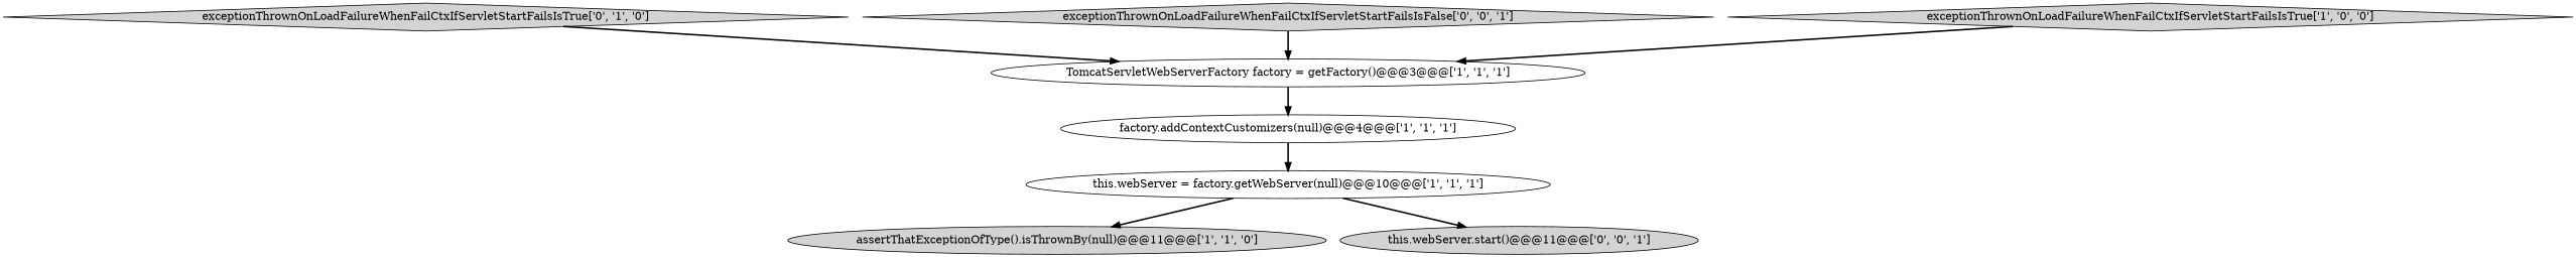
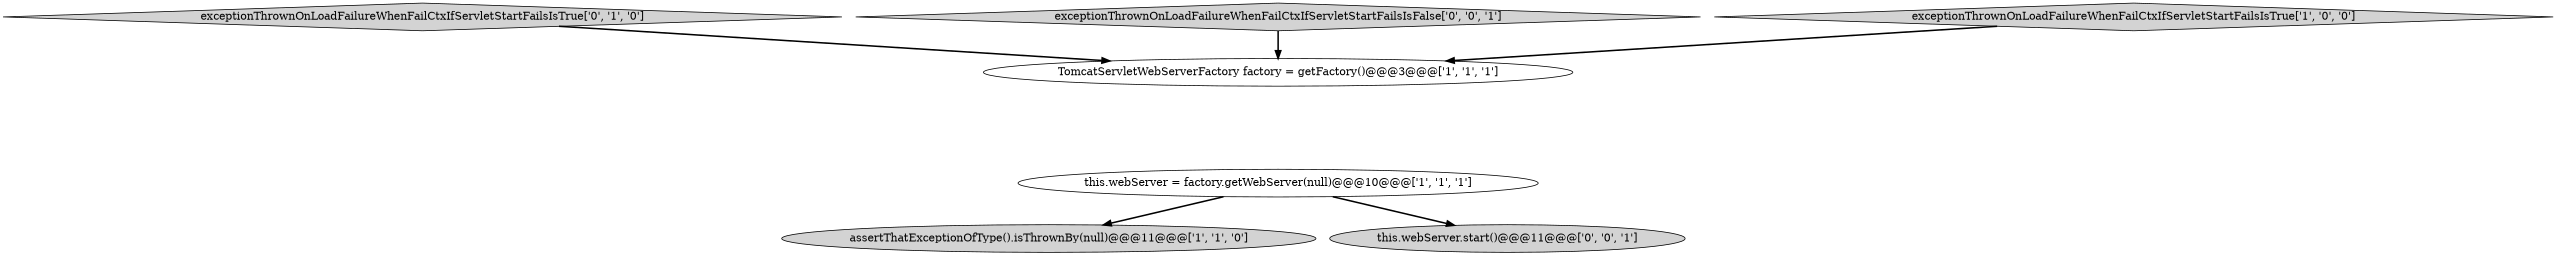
  digraph {
    node [fillcolor=lightgray shape=ellipse style=filled]
    edge [style=bold]
    n1 [label="exceptionThrownOnLoadFailureWhenFailCtxIfServletStartFailsIsTrue['0', '1', '0']" shape=diamond]
    n2 [fillcolor=white label="TomcatServletWebServerFactory factory = getFactory()@@@3@@@['1', '1', '1']"]
    n3 [label="exceptionThrownOnLoadFailureWhenFailCtxIfServletStartFailsIsFalse['0', '0', '1']" shape=diamond]
-   n4 [fillcolor=white label="factory.addContextCustomizers(null)@@@4@@@['1', '1', '1']"]
    n5 [label="exceptionThrownOnLoadFailureWhenFailCtxIfServletStartFailsIsTrue['1', '0', '0']" shape=diamond]
    n6 [label="assertThatExceptionOfType().isThrownBy(null)@@@11@@@['1', '1', '0']"]
    n7 [label="this.webServer.start()@@@11@@@['0', '0', '1']"]
    n8 [fillcolor=white label="this.webServer = factory.getWebServer(null)@@@10@@@['1', '1', '1']"]
    n1 -> n2
-   n2 -> n4
    n3 -> n2
-   n4 -> n8
    n5 -> n2
    n8 -> n6
    n8 -> n7
  }
